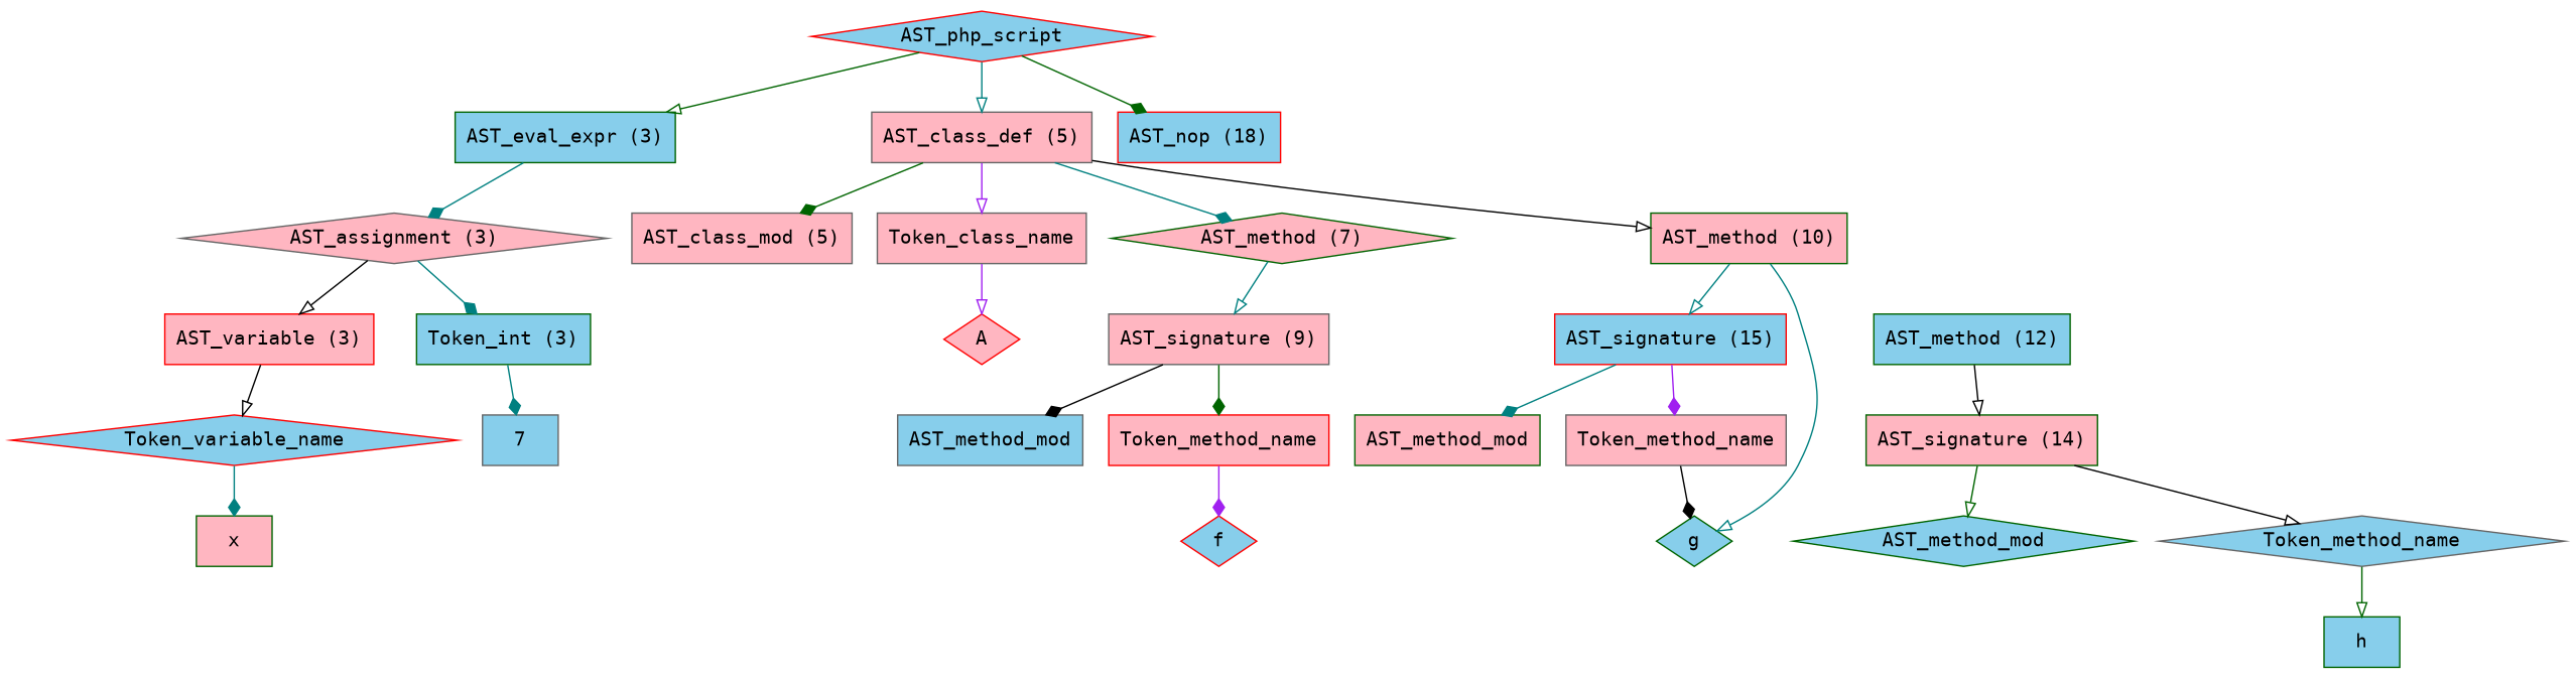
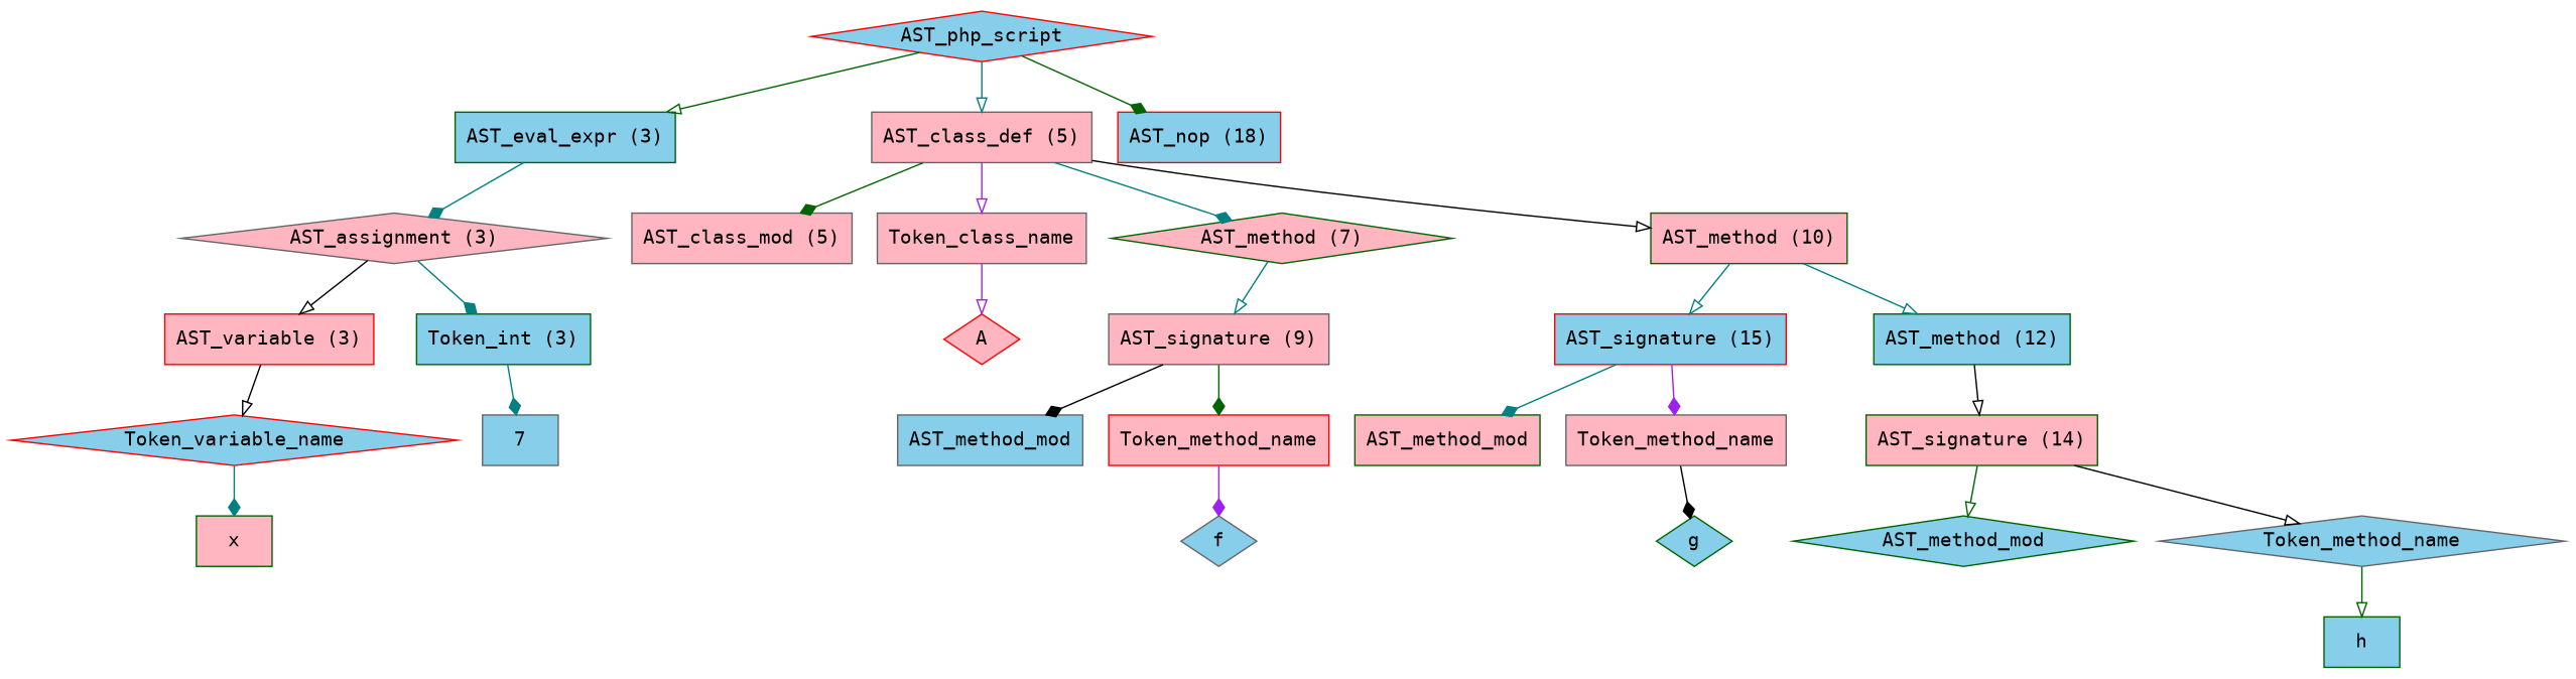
  digraph {
    fontname="DejaVu Sans Mono"
    node [color=darkgreen fillcolor=skyblue fontname="DejaVu Sans Mono" shape=box style=filled]
    edge [arrowhead=onormal color=teal fontname="DejaVu Sans Mono"]
    n1 [color=red label=AST_php_script shape=diamond]
    n2 [label="AST_eval_expr (3)"]
    n3 [color=gray40 fillcolor=lightpink label="AST_class_def (5)"]
    n4 [color=red label="AST_nop (18)"]
    n5 [color=gray40 fillcolor=lightpink label="AST_assignment (3)" shape=diamond]
    n6 [color=gray40 fillcolor=lightpink label="AST_class_mod (5)"]
    n7 [color=gray40 fillcolor=lightpink label=Token_class_name]
    n8 [fillcolor=lightpink label="AST_method (7)" shape=diamond]
    n9 [fillcolor=lightpink label="AST_method (10)"]
    n10 [color=red fillcolor=lightpink label="AST_variable (3)"]
    n11 [label="Token_int (3)"]
    n12 [color=red label=Token_variable_name shape=diamond]
    n13 [color=gray40 label=7]
    n14 [fillcolor=lightpink label=x]
    n15 [color=red fillcolor=lightpink label=A shape=diamond]
    n16 [color=gray40 fillcolor=lightpink label="AST_signature (9)"]
    n17 [color=red label="AST_signature (15)"]
    n18 [label="AST_method (12)"]
    n19 [color=gray40 label=AST_method_mod]
    n20 [color=red fillcolor=lightpink label=Token_method_name]
-   n21 [color=red label=f shape=diamond]
+   n21 [color=gray40 label=f shape=diamond]
    n22 [fillcolor=lightpink label=AST_method_mod]
    n23 [color=gray40 fillcolor=lightpink label=Token_method_name]
    n24 [fillcolor=lightpink label="AST_signature (14)"]
    n25 [label=g shape=diamond]
    n26 [label=AST_method_mod shape=diamond]
    n27 [color=gray40 label=Token_method_name shape=diamond]
    n28 [label=h]
    n1 -> n2 [color=darkgreen]
    n1 -> n3
    n1 -> n4 [arrowhead=diamond color=darkgreen]
    n2 -> n5 [arrowhead=diamond]
    n3 -> n6 [arrowhead=diamond color=darkgreen]
    n3 -> n7 [color=purple]
    n3 -> n8 [arrowhead=diamond]
    n3 -> n9 [color=black]
    n5 -> n10 [color=black]
    n5 -> n11 [arrowhead=diamond]
    n7 -> n15 [color=purple]
    n8 -> n16
    n9 -> n17
-   n9 -> n25
+   n9 -> n18
    n10 -> n12 [color=black]
    n11 -> n13 [arrowhead=diamond]
    n12 -> n14 [arrowhead=diamond]
    n16 -> n19 [arrowhead=diamond color=black]
    n16 -> n20 [arrowhead=diamond color=darkgreen]
    n17 -> n22 [arrowhead=diamond]
    n17 -> n23 [arrowhead=diamond color=purple]
    n18 -> n24 [color=black]
    n20 -> n21 [arrowhead=diamond color=purple]
    n23 -> n25 [arrowhead=diamond color=black]
    n24 -> n26 [color=darkgreen]
    n24 -> n27 [color=black]
    n27 -> n28 [color=darkgreen]
  }
